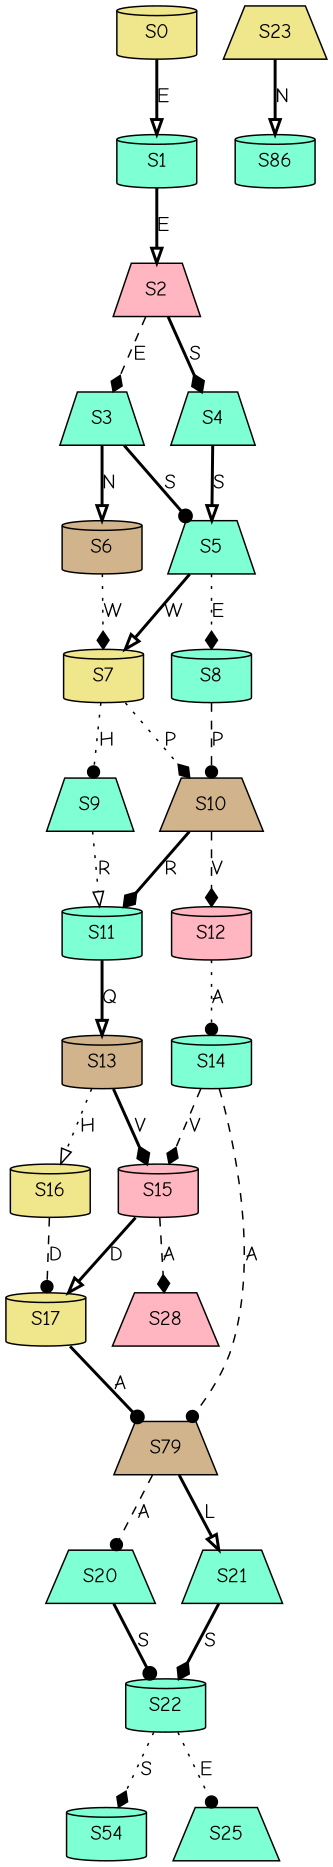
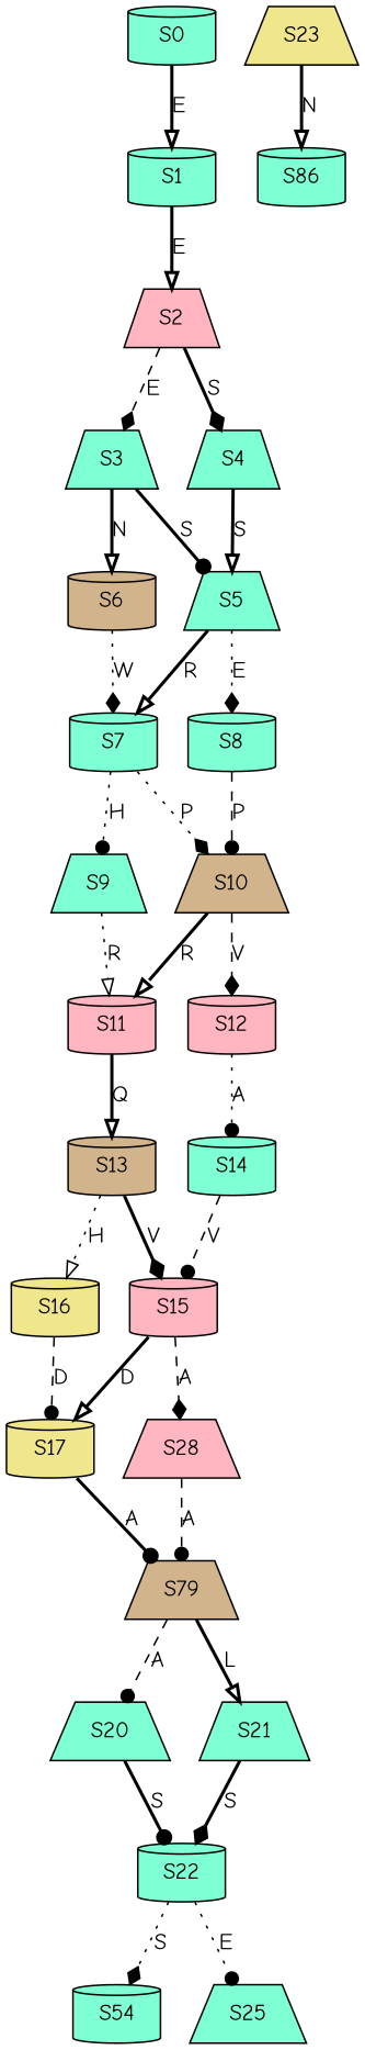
  strict digraph {
    fontname="Comic Neue"
    node [fillcolor=aquamarine fontname="Comic Neue" shape=cylinder style=filled]
    edge [arrowhead=diamond fontname="Comic Neue" style=bold]
-   S0 [fillcolor=khaki]
+   S0
    S1
    S2 [fillcolor=lightpink shape=trapezium]
    S3 [shape=trapezium]
    S4 [shape=trapezium]
    S5 [shape=trapezium]
    S6 [fillcolor=tan]
-   S7 [fillcolor=khaki]
+   S7
    S8
    S9 [shape=trapezium]
    S10 [fillcolor=tan shape=trapezium]
-   S11
+   S11 [fillcolor=lightpink]
    S12 [fillcolor=lightpink]
    S13 [fillcolor=tan]
    S14
    S15 [fillcolor=lightpink]
    S16 [fillcolor=khaki]
    S17 [fillcolor=khaki]
    n19 [fillcolor=lightpink label=S28 shape=trapezium]
    n20 [fillcolor=tan label=S79 shape=trapezium]
    S20 [shape=trapezium]
    S21 [shape=trapezium]
    S22
    n24 [label=S54]
    S25 [shape=trapezium]
    S23 [fillcolor=khaki shape=trapezium]
    n27 [label=S86]
    S0 -> S1 [arrowhead=onormal label=E]
    S1 -> S2 [arrowhead=onormal label=E]
    S2 -> S3 [label=E style=dashed]
    S2 -> S4 [label=S]
    S3 -> S5 [arrowhead=dot label=S]
    S3 -> S6 [arrowhead=onormal label=N]
    S4 -> S5 [arrowhead=onormal label=S]
-   S5 -> S7 [arrowhead=onormal label=W]
+   S5 -> S7 [arrowhead=onormal label=R]
    S5 -> S8 [label=E style=dotted]
    S6 -> S7 [label=W style=dotted]
    S7 -> S9 [arrowhead=dot label=H style=dotted]
    S7 -> S10 [label=P style=dotted]
    S8 -> S10 [arrowhead=dot label=P style=dashed]
    S9 -> S11 [arrowhead=onormal label=R style=dotted]
-   S10 -> S11 [label=R]
+   S10 -> S11 [arrowhead=onormal label=R]
    S10 -> S12 [label=V style=dashed]
    S11 -> S13 [arrowhead=onormal label=Q]
    S12 -> S14 [arrowhead=dot label=A style=dotted]
    S13 -> S15 [label=V]
    S13 -> S16 [arrowhead=onormal label=H style=dotted]
-   S14 -> S15 [label=V style=dashed]
+   S14 -> S15 [arrowhead=dot label=V style=dashed]
    S15 -> S17 [arrowhead=onormal label=D]
    S15 -> n19 [label=A style=dashed]
    S16 -> S17 [arrowhead=dot label=D style=dashed]
    S17 -> n20 [arrowhead=dot label=A]
-   S14 -> n20 [arrowhead=dot label=A style=dashed]
+   n19 -> n20 [arrowhead=dot label=A style=dashed]
    n20 -> S20 [arrowhead=dot label=A style=dashed]
    n20 -> S21 [arrowhead=onormal label=L]
    S20 -> S22 [arrowhead=dot label=S]
    S21 -> S22 [label=S]
    S22 -> n24 [label=S style=dotted]
    S22 -> S25 [arrowhead=dot label=E style=dotted]
    S23 -> n27 [arrowhead=onormal label=N]
  }
